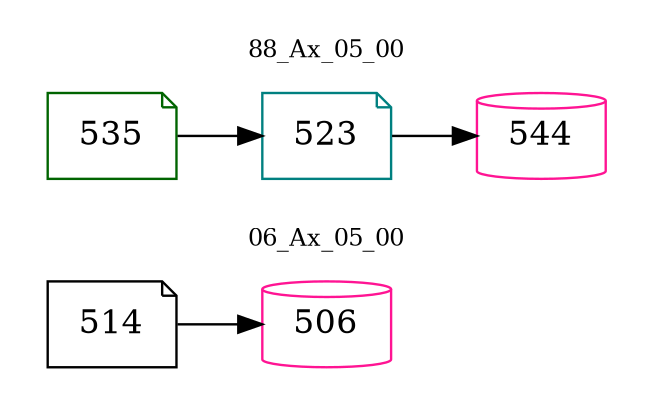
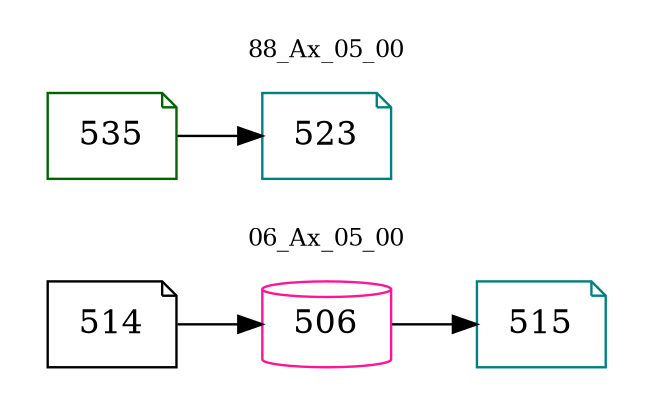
  digraph {
    rankdir=LR
    node [color=deeppink shape=note]
    edge [color=black]
    n1 [color=black label=514]
    n2 [label=506 shape=cylinder]
+   n3 [color=teal label=515]
    n4 [color=darkgreen label=535]
    n5 [color=teal label=523]
-   n6 [label=544 shape=cylinder]
    subgraph cluster_1 {
      color=white
      fontsize=10
      label="06_Ax_05_00"
      n1
      n2
+     n3
    }
    subgraph cluster_2 {
      color=white
      fontsize=10
      label="88_Ax_05_00"
      n4
      n5
-     n6
    }
    n1 -> n2
+   n2 -> n3
    n4 -> n5
-   n5 -> n6
  }
